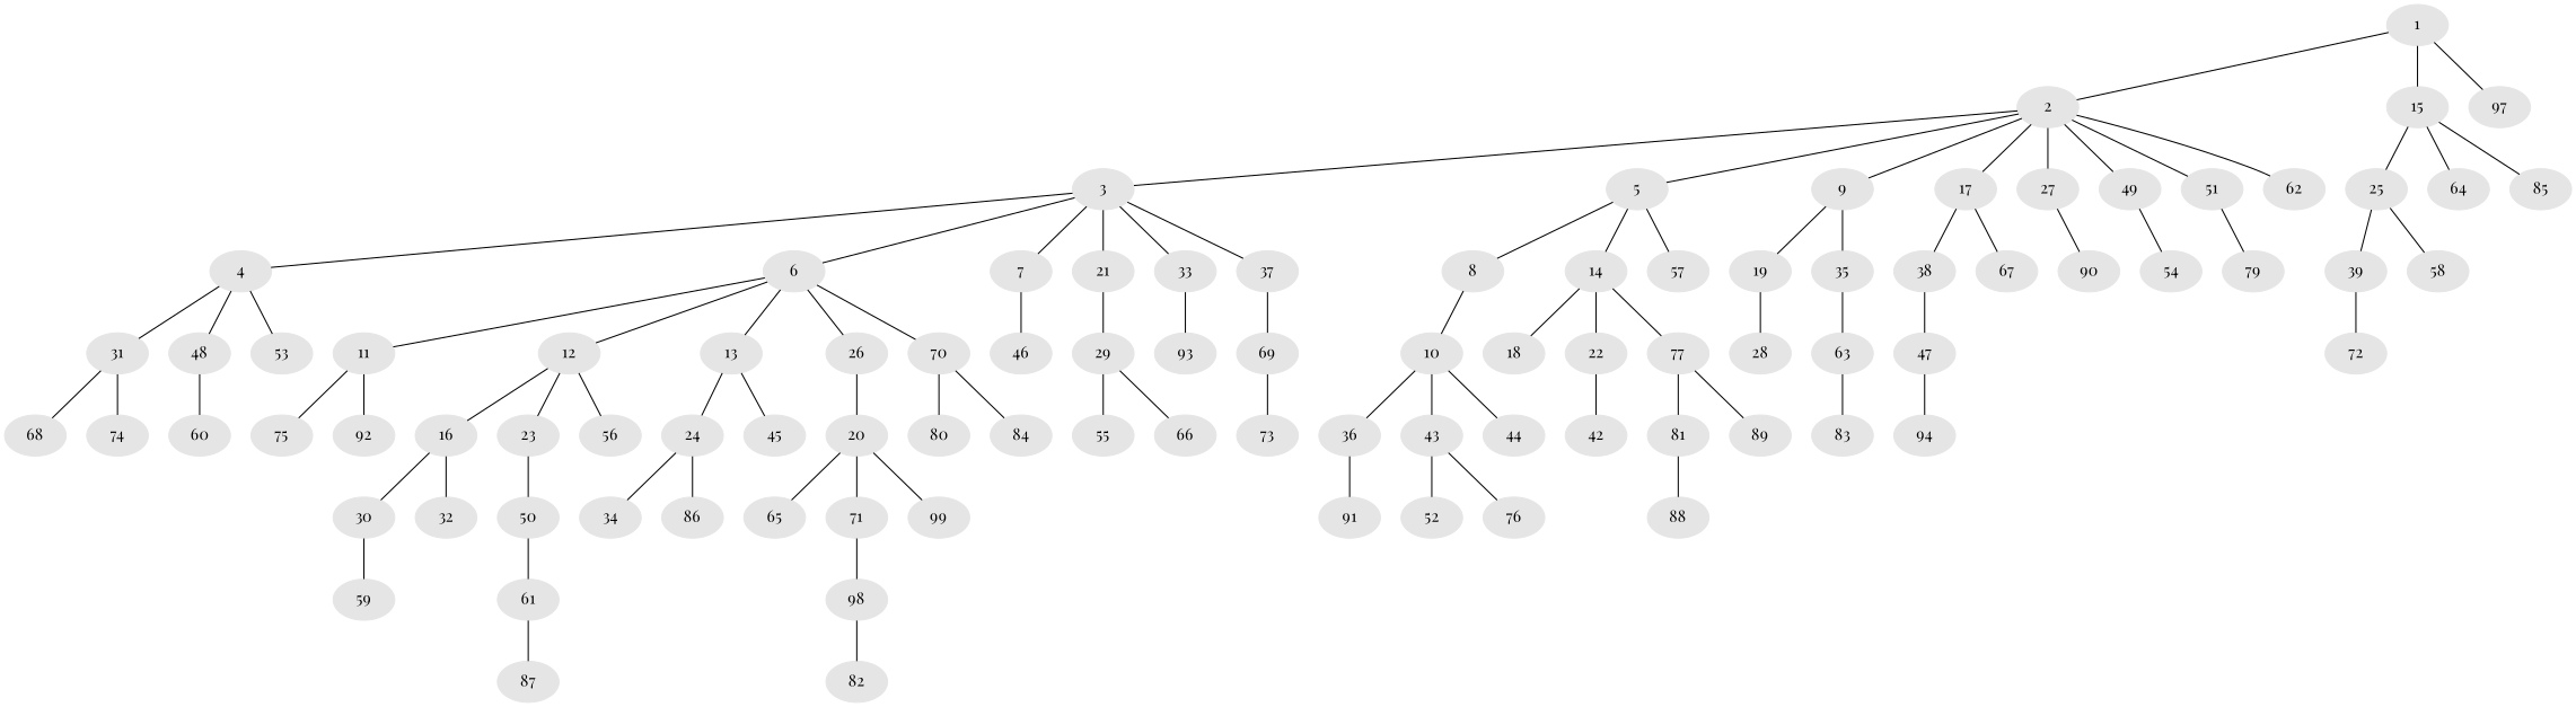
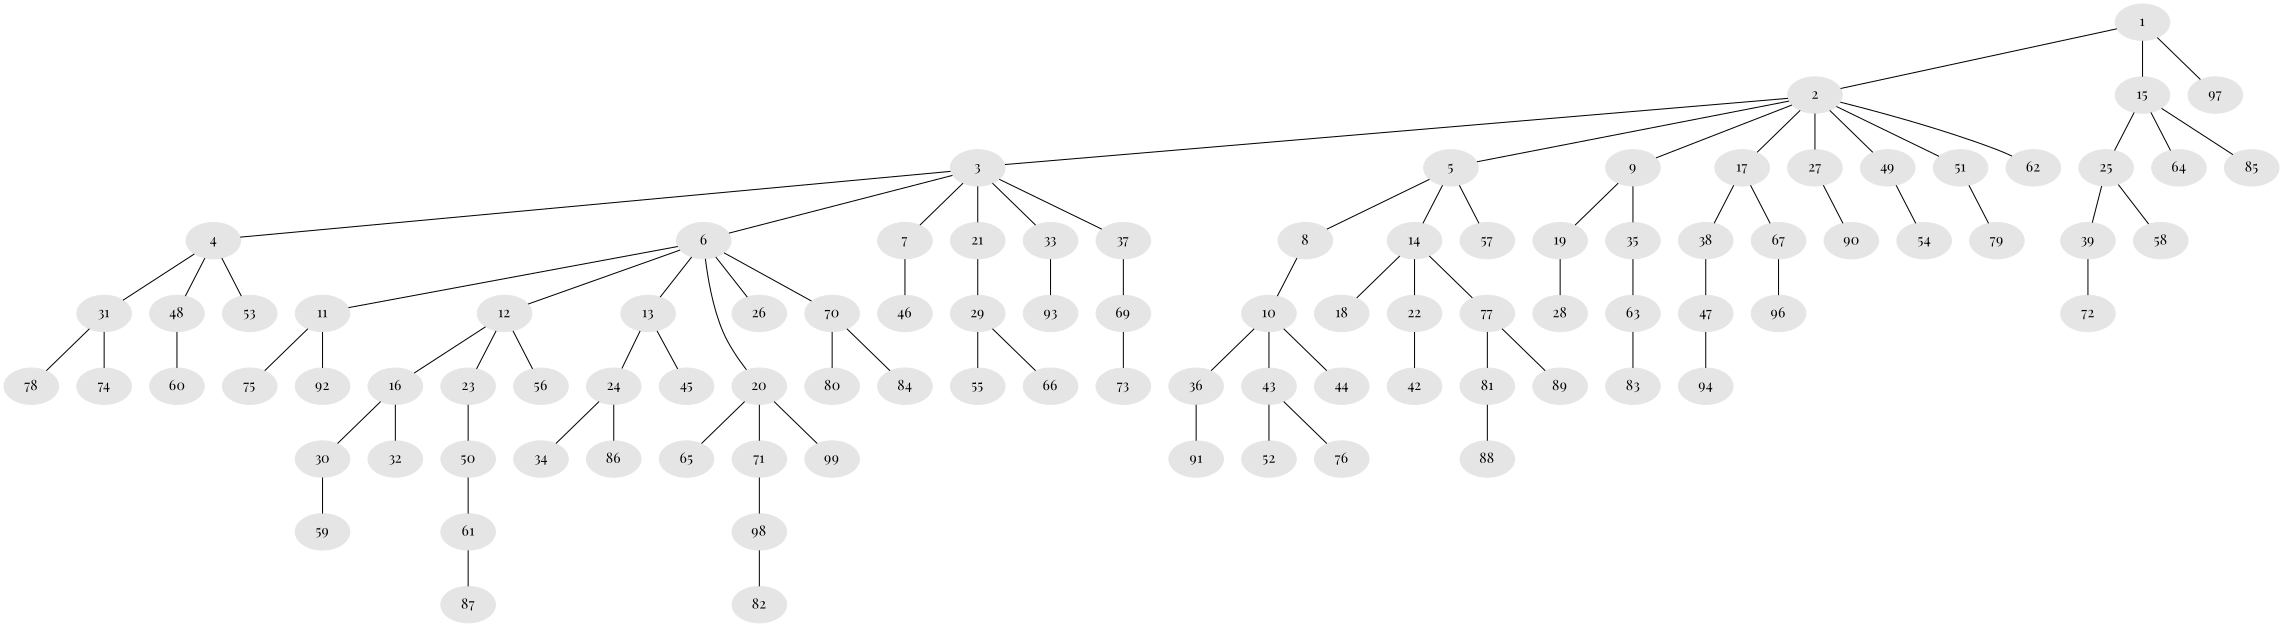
  graph {
    fontname="Playfair Display"
    node [color=gray90 fontname="Playfair Display" style=filled]
    edge [fontname="Playfair Display"]
    1
    2
    15
    97
    3
    5
    9
    17
    27
    49
    51
    62
    25
    64
    85
    4
    6
    7
    21
    33
    37
    8
    14
    57
    19
    35
    38
    67
    90
    54
    79
    31
    48
    53
    11
    12
    13
    20
    70
    26
    46
    29
    93
    69
-   68
+   68 [label=78]
    74
    60
    10
    18
    22
    77
    75
    92
    16
    23
    56
    24
    45
    65
    71
    n61 [label=99]
    80
    84
    36
    43
    44
    28
    63
    91
    52
    76
    30
    32
    50
    34
    86
    42
    81
    89
    39
    58
    59
    47
+   96
    n85 [label=98]
    55
    66
    61
    72
    83
    73
    94
    87
    82
    88
    1 -- 2
    1 -- 15
    1 -- 97
    2 -- 3
    2 -- 5
    2 -- 9
    2 -- 17
    2 -- 27
    2 -- 49
    2 -- 51
    2 -- 62
    15 -- 25
    15 -- 64
    15 -- 85
    3 -- 4
    3 -- 6
    3 -- 7
    3 -- 21
    3 -- 33
    3 -- 37
    5 -- 8
    5 -- 14
    5 -- 57
    9 -- 19
    9 -- 35
    17 -- 38
    17 -- 67
    27 -- 90
    49 -- 54
    51 -- 79
    25 -- 39
    25 -- 58
    4 -- 31
    4 -- 48
    4 -- 53
    6 -- 11
    6 -- 12
    6 -- 13
-   26 -- 20
+   6 -- 20
    6 -- 70
    6 -- 26
    7 -- 46
    21 -- 29
    33 -- 93
    37 -- 69
    8 -- 10
    14 -- 18
    14 -- 22
    14 -- 77
    19 -- 28
    35 -- 63
    38 -- 47
+   67 -- 96
    31 -- 68
    31 -- 74
    48 -- 60
    11 -- 75
    11 -- 92
    12 -- 16
    12 -- 23
    12 -- 56
    13 -- 24
    13 -- 45
    20 -- 65
    20 -- 71
    20 -- n61
    70 -- 80
    70 -- 84
    29 -- 55
    29 -- 66
    69 -- 73
    10 -- 36
    10 -- 43
    10 -- 44
    22 -- 42
    77 -- 81
    77 -- 89
    16 -- 30
    16 -- 32
    23 -- 50
    24 -- 34
    24 -- 86
    71 -- n85
    36 -- 91
    43 -- 52
    43 -- 76
    63 -- 83
    30 -- 59
    50 -- 61
    81 -- 88
    39 -- 72
    47 -- 94
    n85 -- 82
    61 -- 87
  }
